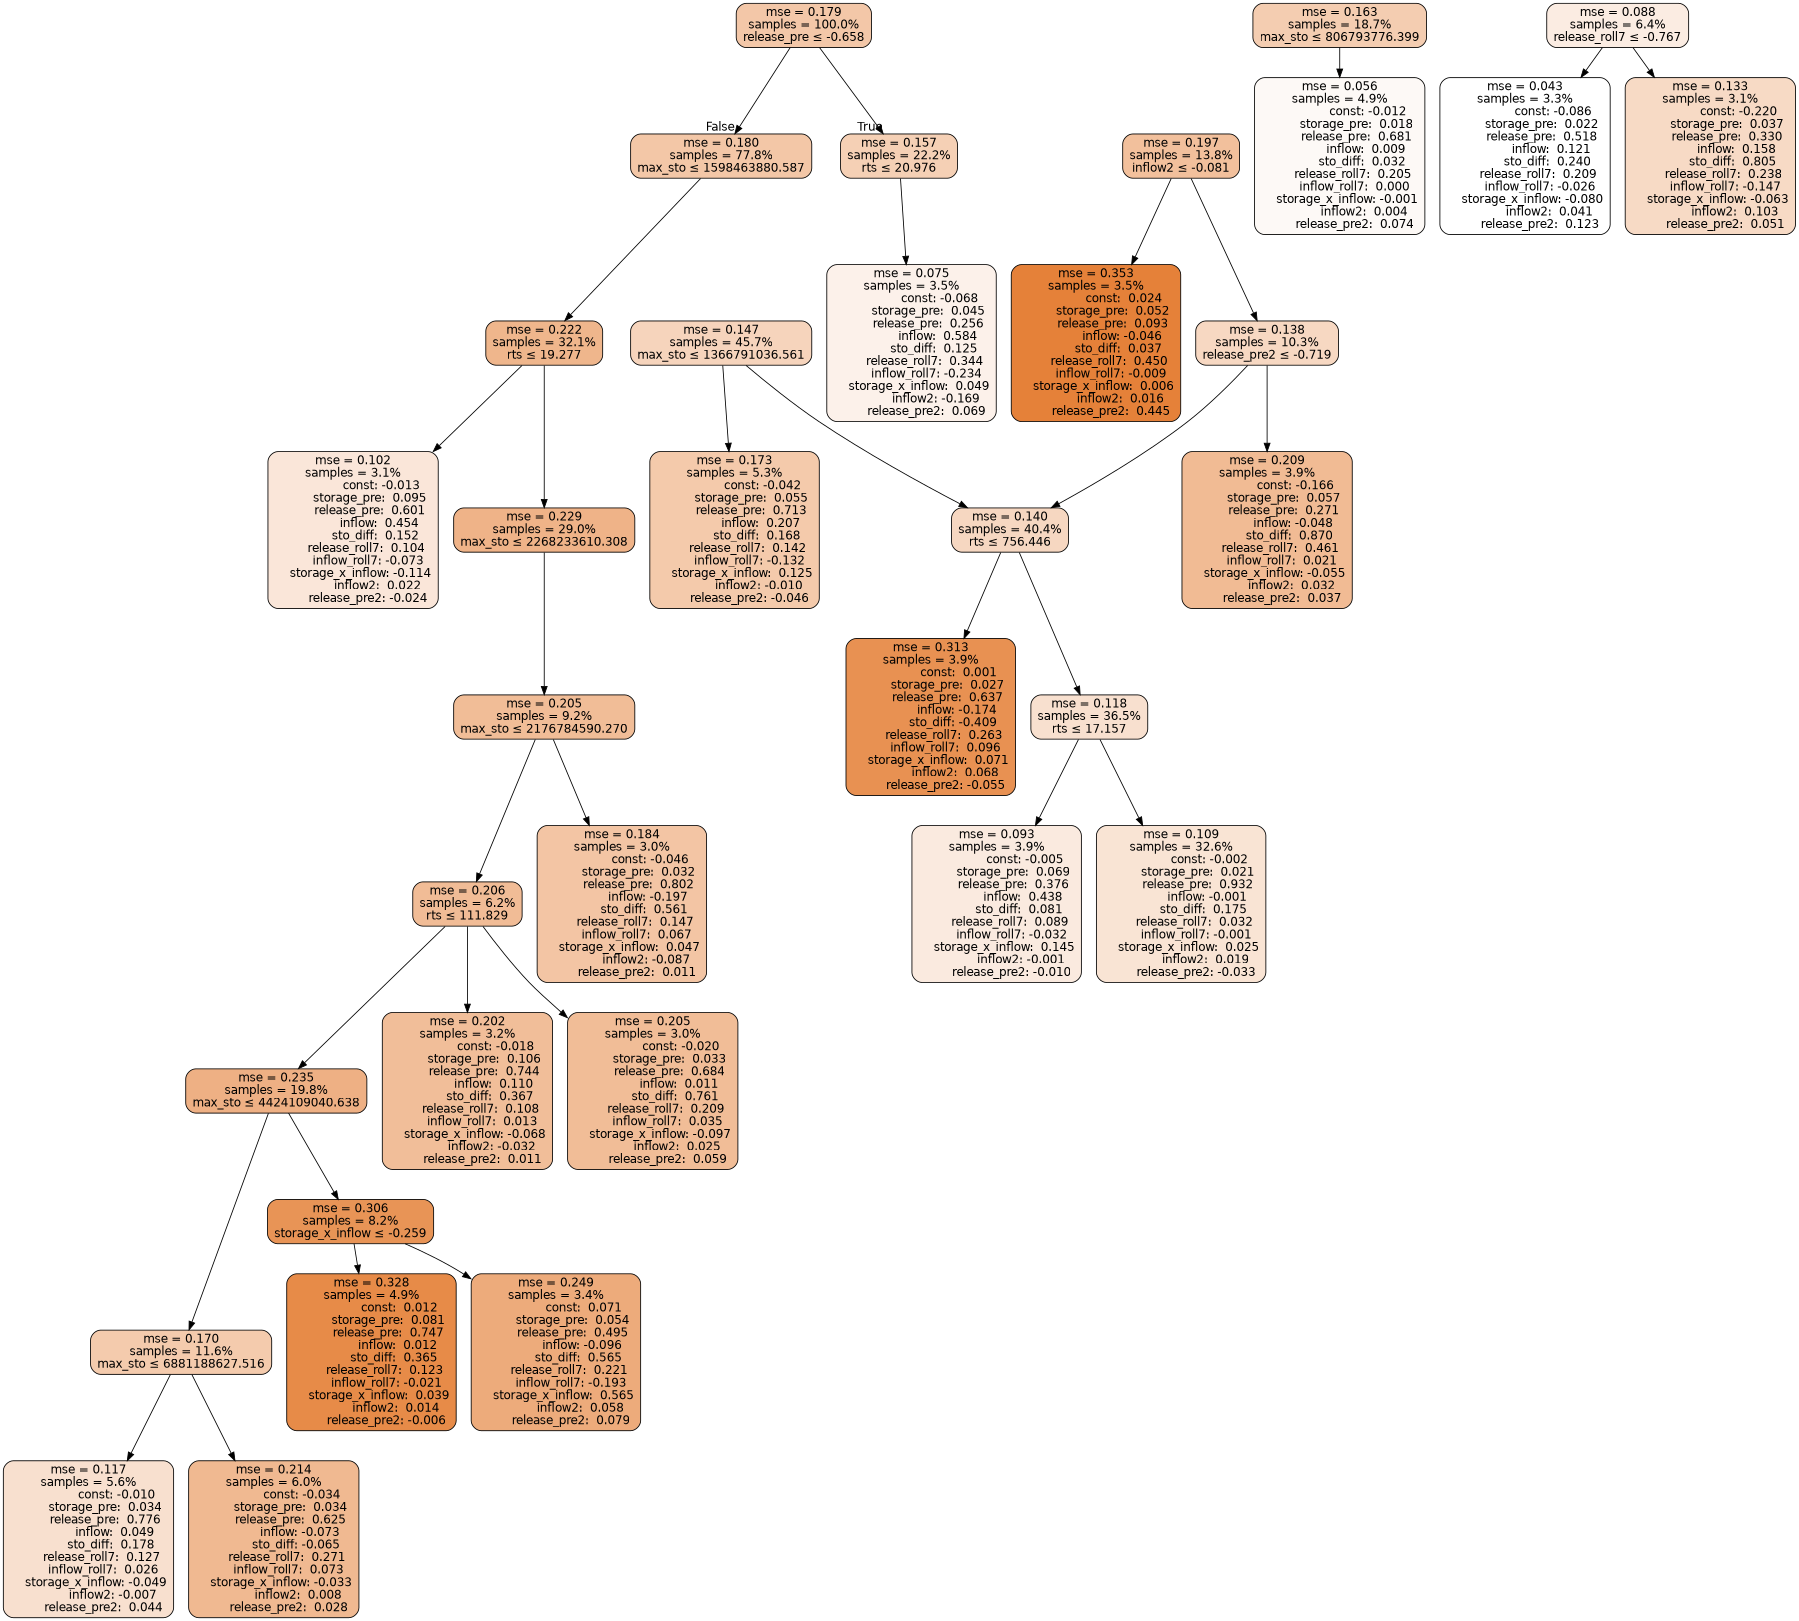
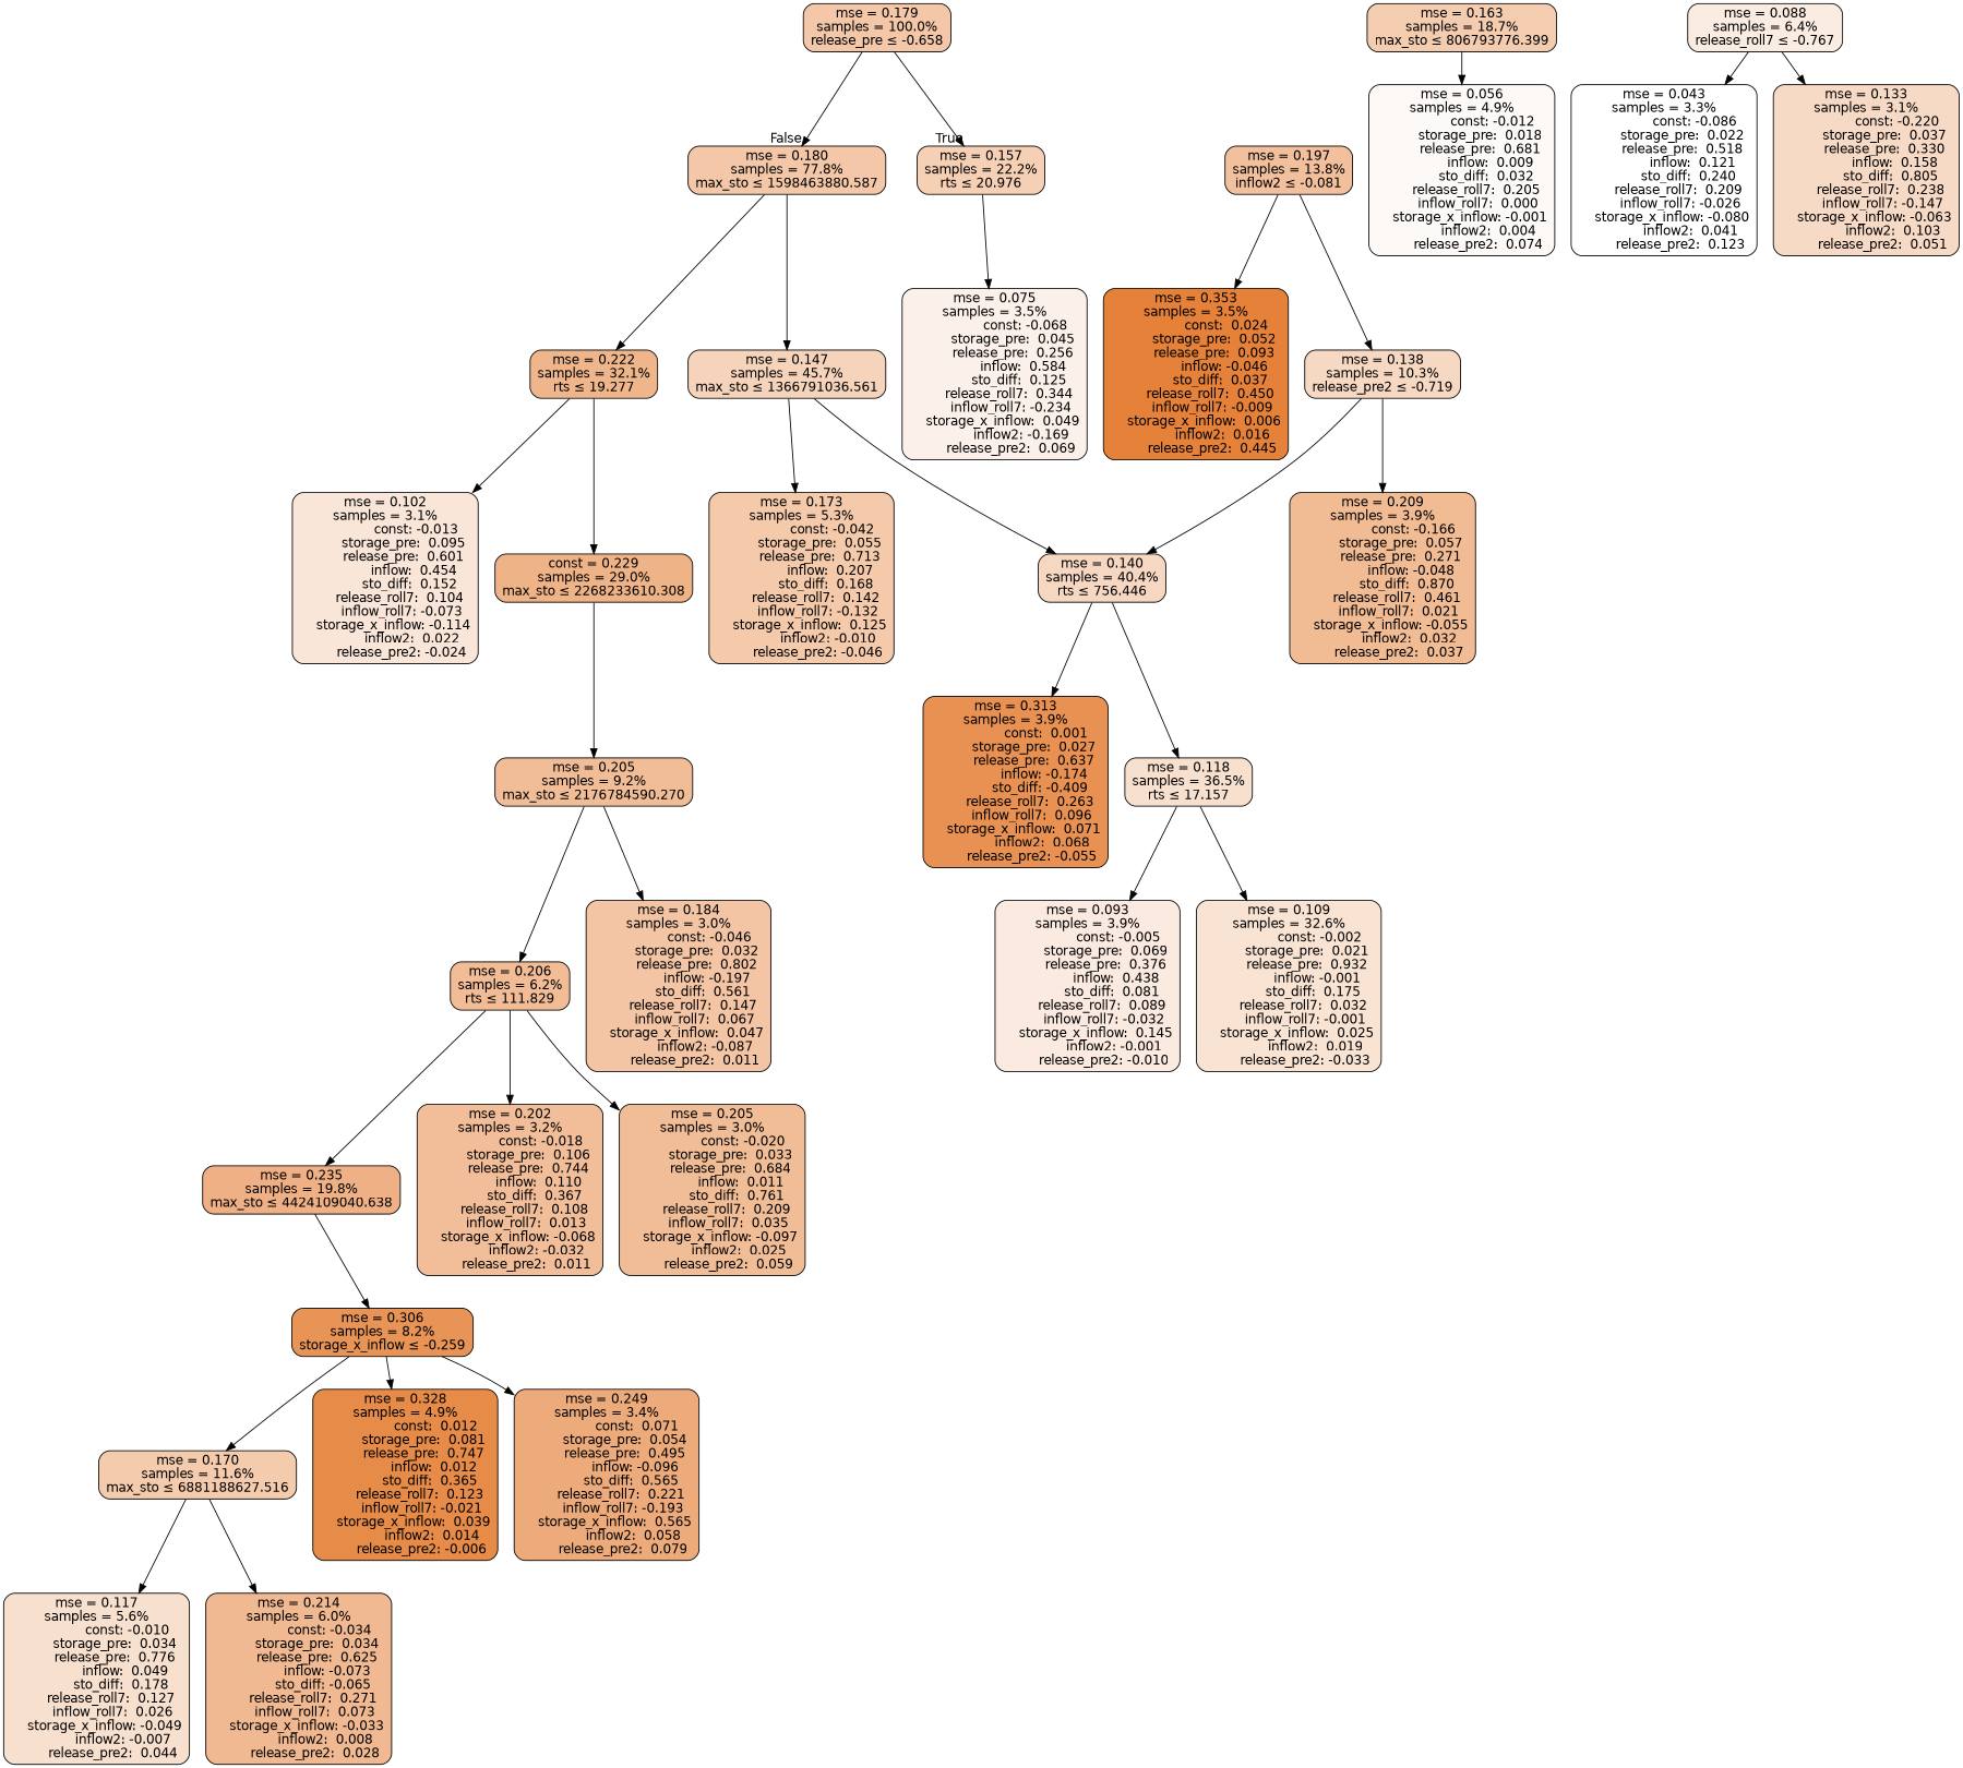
  digraph {
    node [color=black fillcolor="#f8e0cf" fontname=helvetica shape=rectangle style="filled, rounded"]
    edge [fontname=helvetica]
    n1 [fillcolor="#f3c7a8" label="mse = 0.179\nsamples = 100.0%\nrelease_pre &le; -0.658"]
    n2 [fillcolor="#f5d0b5" label="mse = 0.157\nsamples = 22.2%\nrts &le; 20.976"]
    n3 [fillcolor="#f3c7a7" label="mse = 0.180\nsamples = 77.8%\nmax_sto &le; 1598463880.587"]
    n4 [fillcolor="#fcf1ea" label="mse = 0.075\nsamples = 3.5%\n               const: -0.068\n         storage_pre:  0.045\n         release_pre:  0.256\n              inflow:  0.584\n            sto_diff:  0.125\n       release_roll7:  0.344\n        inflow_roll7: -0.234\n    storage_x_inflow:  0.049\n             inflow2: -0.169\n        release_pre2:  0.069"]
    n5 [fillcolor="#f6d4bc" label="mse = 0.147\nsamples = 45.7%\nmax_sto &le; 1366791036.561"]
    n6 [fillcolor="#efb68c" label="mse = 0.222\nsamples = 32.1%\nrts &le; 19.277"]
    n7 [fillcolor="#f4cdb1" label="mse = 0.163\nsamples = 18.7%\nmax_sto &le; 806793776.399"]
    n8 [fillcolor="#fdf9f6" label="mse = 0.056\nsamples = 4.9%\n               const: -0.012\n         storage_pre:  0.018\n         release_pre:  0.681\n              inflow:  0.009\n            sto_diff:  0.032\n       release_roll7:  0.205\n        inflow_roll7:  0.000\n    storage_x_inflow: -0.001\n             inflow2:  0.004\n        release_pre2:  0.074"]
    n9 [fillcolor="#f2c09c" label="mse = 0.197\nsamples = 13.8%\ninflow2 &le; -0.081"]
    n10 [fillcolor="#f7d8c2" label="mse = 0.138\nsamples = 10.3%\nrelease_pre2 &le; -0.719"]
    n11 [fillcolor="#e58139" label="mse = 0.353\nsamples = 3.5%\n               const:  0.024\n         storage_pre:  0.052\n         release_pre:  0.093\n              inflow: -0.046\n            sto_diff:  0.037\n       release_roll7:  0.450\n        inflow_roll7: -0.009\n    storage_x_inflow:  0.006\n             inflow2:  0.016\n        release_pre2:  0.445"]
    n12 [fillcolor="#f1bb94" label="mse = 0.209\nsamples = 3.9%\n               const: -0.166\n         storage_pre:  0.057\n         release_pre:  0.271\n              inflow: -0.048\n            sto_diff:  0.870\n       release_roll7:  0.461\n        inflow_roll7:  0.021\n    storage_x_inflow: -0.055\n             inflow2:  0.032\n        release_pre2:  0.037"]
    n13 [fillcolor="#f6d7c1" label="mse = 0.140\nsamples = 40.4%\nrts &le; 756.446"]
    n14 [fillcolor="#fbece2" label="mse = 0.088\nsamples = 6.4%\nrelease_roll7 &le; -0.767"]
    n15 [fillcolor="#ffffff" label="mse = 0.043\nsamples = 3.3%\n               const: -0.086\n         storage_pre:  0.022\n         release_pre:  0.518\n              inflow:  0.121\n            sto_diff:  0.240\n       release_roll7:  0.209\n        inflow_roll7: -0.026\n    storage_x_inflow: -0.080\n             inflow2:  0.041\n        release_pre2:  0.123"]
    n16 [fillcolor="#f7dac5" label="mse = 0.133\nsamples = 3.1%\n               const: -0.220\n         storage_pre:  0.037\n         release_pre:  0.330\n              inflow:  0.158\n            sto_diff:  0.805\n       release_roll7:  0.238\n        inflow_roll7: -0.147\n    storage_x_inflow: -0.063\n             inflow2:  0.103\n        release_pre2:  0.051"]
    n17 [fillcolor="#f4caab" label="mse = 0.173\nsamples = 5.3%\n               const: -0.042\n         storage_pre:  0.055\n         release_pre:  0.713\n              inflow:  0.207\n            sto_diff:  0.168\n       release_roll7:  0.142\n        inflow_roll7: -0.132\n    storage_x_inflow:  0.125\n             inflow2: -0.010\n        release_pre2: -0.046"]
    n18 [fillcolor="#fae6d9" label="mse = 0.102\nsamples = 3.1%\n               const: -0.013\n         storage_pre:  0.095\n         release_pre:  0.601\n              inflow:  0.454\n            sto_diff:  0.152\n       release_roll7:  0.104\n        inflow_roll7: -0.073\n    storage_x_inflow: -0.114\n             inflow2:  0.022\n        release_pre2: -0.024"]
-   n19 [fillcolor="#efb388" label="mse = 0.229\nsamples = 29.0%\nmax_sto &le; 2268233610.308"]
+   n19 [fillcolor="#efb388" label="const = 0.229\nsamples = 29.0%\nmax_sto &le; 2268233610.308"]
    n20 [label="mse = 0.118\nsamples = 36.5%\nrts &le; 17.157"]
    n21 [fillcolor="#e89152" label="mse = 0.313\nsamples = 3.9%\n               const:  0.001\n         storage_pre:  0.027\n         release_pre:  0.637\n              inflow: -0.174\n            sto_diff: -0.409\n       release_roll7:  0.263\n        inflow_roll7:  0.096\n    storage_x_inflow:  0.071\n             inflow2:  0.068\n        release_pre2: -0.055"]
    n22 [fillcolor="#faeadf" label="mse = 0.093\nsamples = 3.9%\n               const: -0.005\n         storage_pre:  0.069\n         release_pre:  0.376\n              inflow:  0.438\n            sto_diff:  0.081\n       release_roll7:  0.089\n        inflow_roll7: -0.032\n    storage_x_inflow:  0.145\n             inflow2: -0.001\n        release_pre2: -0.010"]
    n23 [fillcolor="#f9e4d4" label="mse = 0.109\nsamples = 32.6%\n               const: -0.002\n         storage_pre:  0.021\n         release_pre:  0.932\n              inflow: -0.001\n            sto_diff:  0.175\n       release_roll7:  0.032\n        inflow_roll7: -0.001\n    storage_x_inflow:  0.025\n             inflow2:  0.019\n        release_pre2: -0.033"]
    n24 [fillcolor="#f1bd97" label="mse = 0.205\nsamples = 9.2%\nmax_sto &le; 2176784590.270"]
    n25 [fillcolor="#f1bc96" label="mse = 0.206\nsamples = 6.2%\nrts &le; 111.829"]
    n26 [fillcolor="#f3c5a4" label="mse = 0.184\nsamples = 3.0%\n               const: -0.046\n         storage_pre:  0.032\n         release_pre:  0.802\n              inflow: -0.197\n            sto_diff:  0.561\n       release_roll7:  0.147\n        inflow_roll7:  0.067\n    storage_x_inflow:  0.047\n             inflow2: -0.087\n        release_pre2:  0.011"]
    n27 [fillcolor="#eeb084" label="mse = 0.235\nsamples = 19.8%\nmax_sto &le; 4424109040.638"]
    n28 [fillcolor="#e89456" label="mse = 0.306\nsamples = 8.2%\nstorage_x_inflow &le; -0.259"]
    n29 [fillcolor="#f4cbad" label="mse = 0.170\nsamples = 11.6%\nmax_sto &le; 6881188627.516"]
    n30 [fillcolor="#f1be99" label="mse = 0.202\nsamples = 3.2%\n               const: -0.018\n         storage_pre:  0.106\n         release_pre:  0.744\n              inflow:  0.110\n            sto_diff:  0.367\n       release_roll7:  0.108\n        inflow_roll7:  0.013\n    storage_x_inflow: -0.068\n             inflow2: -0.032\n        release_pre2:  0.011"]
    n31 [fillcolor="#f1bd97" label="mse = 0.205\nsamples = 3.0%\n               const: -0.020\n         storage_pre:  0.033\n         release_pre:  0.684\n              inflow:  0.011\n            sto_diff:  0.761\n       release_roll7:  0.209\n        inflow_roll7:  0.035\n    storage_x_inflow: -0.097\n             inflow2:  0.025\n        release_pre2:  0.059"]
    n32 [fillcolor="#edab7b" label="mse = 0.249\nsamples = 3.4%\n               const:  0.071\n         storage_pre:  0.054\n         release_pre:  0.495\n              inflow: -0.096\n            sto_diff:  0.565\n       release_roll7:  0.221\n        inflow_roll7: -0.193\n    storage_x_inflow:  0.565\n             inflow2:  0.058\n        release_pre2:  0.079"]
    n33 [fillcolor="#e78b48" label="mse = 0.328\nsamples = 4.9%\n               const:  0.012\n         storage_pre:  0.081\n         release_pre:  0.747\n              inflow:  0.012\n            sto_diff:  0.365\n       release_roll7:  0.123\n        inflow_roll7: -0.021\n    storage_x_inflow:  0.039\n             inflow2:  0.014\n        release_pre2: -0.006"]
    n34 [label="mse = 0.117\nsamples = 5.6%\n               const: -0.010\n         storage_pre:  0.034\n         release_pre:  0.776\n              inflow:  0.049\n            sto_diff:  0.178\n       release_roll7:  0.127\n        inflow_roll7:  0.026\n    storage_x_inflow: -0.049\n             inflow2: -0.007\n        release_pre2:  0.044"]
    n35 [fillcolor="#f0b991" label="mse = 0.214\nsamples = 6.0%\n               const: -0.034\n         storage_pre:  0.034\n         release_pre:  0.625\n              inflow: -0.073\n            sto_diff: -0.065\n       release_roll7:  0.271\n        inflow_roll7:  0.073\n    storage_x_inflow: -0.033\n             inflow2:  0.008\n        release_pre2:  0.028"]
    n1 -> n2 [headlabel=True labelangle=45 labeldistance=2.5]
    n1 -> n3 [headlabel=False labelangle=-45 labeldistance=2.5]
    n2 -> n4
+   n3 -> n5
    n3 -> n6
    n5 -> n13
    n5 -> n17
    n6 -> n18
    n6 -> n19
    n7 -> n8
    n9 -> n10
    n9 -> n11
    n10 -> n12
    n10 -> n13
    n13 -> n20
    n13 -> n21
    n14 -> n15
    n14 -> n16
    n19 -> n24
    n20 -> n22
    n20 -> n23
    n24 -> n25
    n24 -> n26
    n25 -> n27
    n25 -> n30
    n25 -> n31
    n27 -> n28
-   n27 -> n29
+   n28 -> n29
    n28 -> n32
    n28 -> n33
    n29 -> n34
    n29 -> n35
  }
